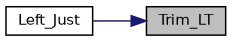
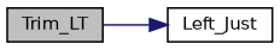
  digraph {
    rankdir=LR
    node [color=black fontname=Helvetica fontsize=10 shape=record style=filled]
    n1 [fillcolor=grey75 fontcolor=black height=0.2 label=Trim_LT width=0.4]
    n2 [fillcolor=white height=0.2 label=Left_Just width=0.4]
-   n2 -> n1 [color=midnightblue fontname=Helvetica fontsize=10 labelfontname=Helvetica labelfontsize=10 style=solid]
+   n1 -> n2 [color=midnightblue fontname=Helvetica fontsize=10 labelfontname=Helvetica labelfontsize=10 style=solid]
  }
